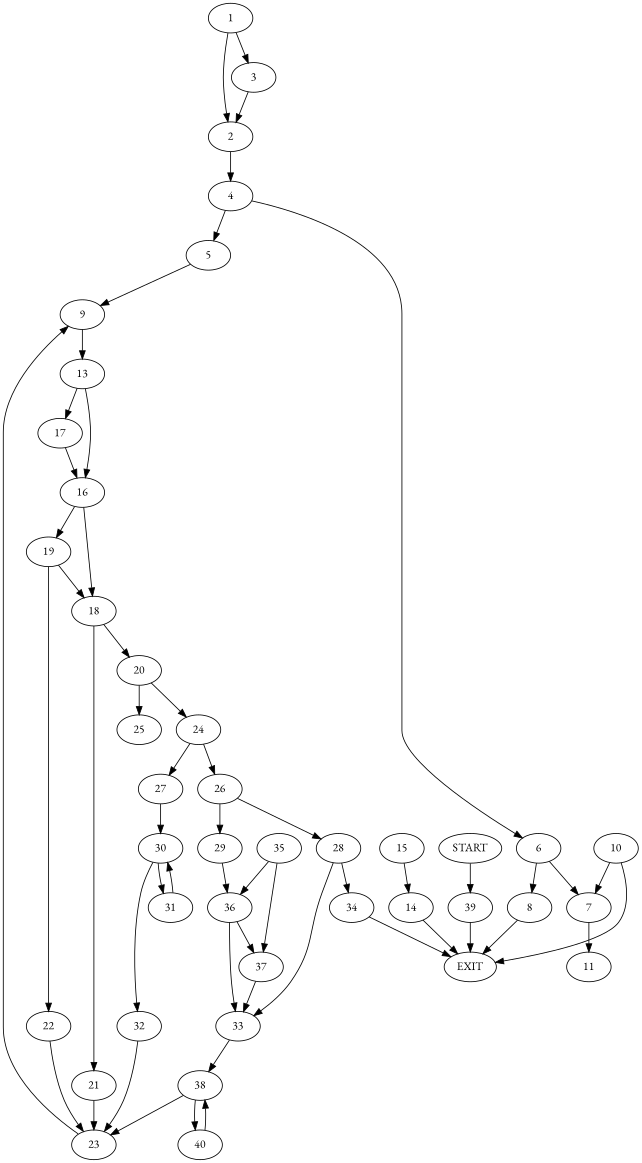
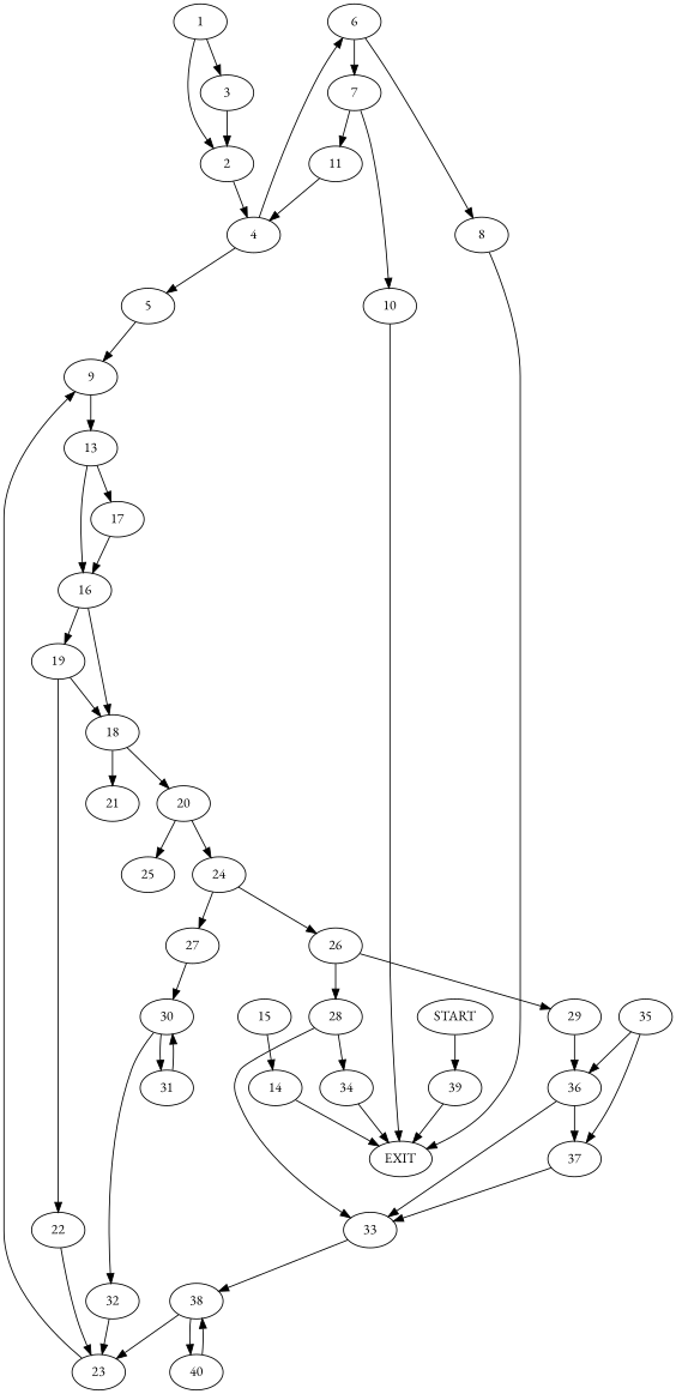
  digraph {
    fontname="EB Garamond"
    node [fontname="EB Garamond"]
    edge [fontname="EB Garamond"]
    n1 [label=START]
    39
    1
    2
    3
    n6 [label=EXIT]
    4
    5
    6
    9
    7
    8
    13
    10
    11
    16
    17
    14
    15
    18
    19
    20
    21
    22
    24
    25
    23
    26
    27
    28
    29
    30
    33
    34
    36
    31
    32
    38
    35
    37
    40
    n1 -> 39
    39 -> n6
    1 -> 2
    1 -> 3
    2 -> 4
    3 -> 2
    4 -> 5
    4 -> 6
    5 -> 9
    6 -> 7
    6 -> 8
    9 -> 13
-   10 -> 7
+   7 -> 10
    7 -> 11
    8 -> n6
    13 -> 16
    13 -> 17
    10 -> n6
+   11 -> 4
    16 -> 18
    16 -> 19
    17 -> 16
    14 -> n6
    15 -> 14
    18 -> 20
    18 -> 21
    19 -> 18
    19 -> 22
    20 -> 24
    20 -> 25
-   21 -> 23
    22 -> 23
    24 -> 26
    24 -> 27
    23 -> 9
    26 -> 28
    26 -> 29
    27 -> 30
    28 -> 33
    28 -> 34
    29 -> 36
    30 -> 31
    30 -> 32
    33 -> 38
    34 -> n6
    36 -> 33
    36 -> 37
    31 -> 30
    32 -> 23
    38 -> 23
    38 -> 40
    35 -> 36
    35 -> 37
    37 -> 33
    40 -> 38
  }
